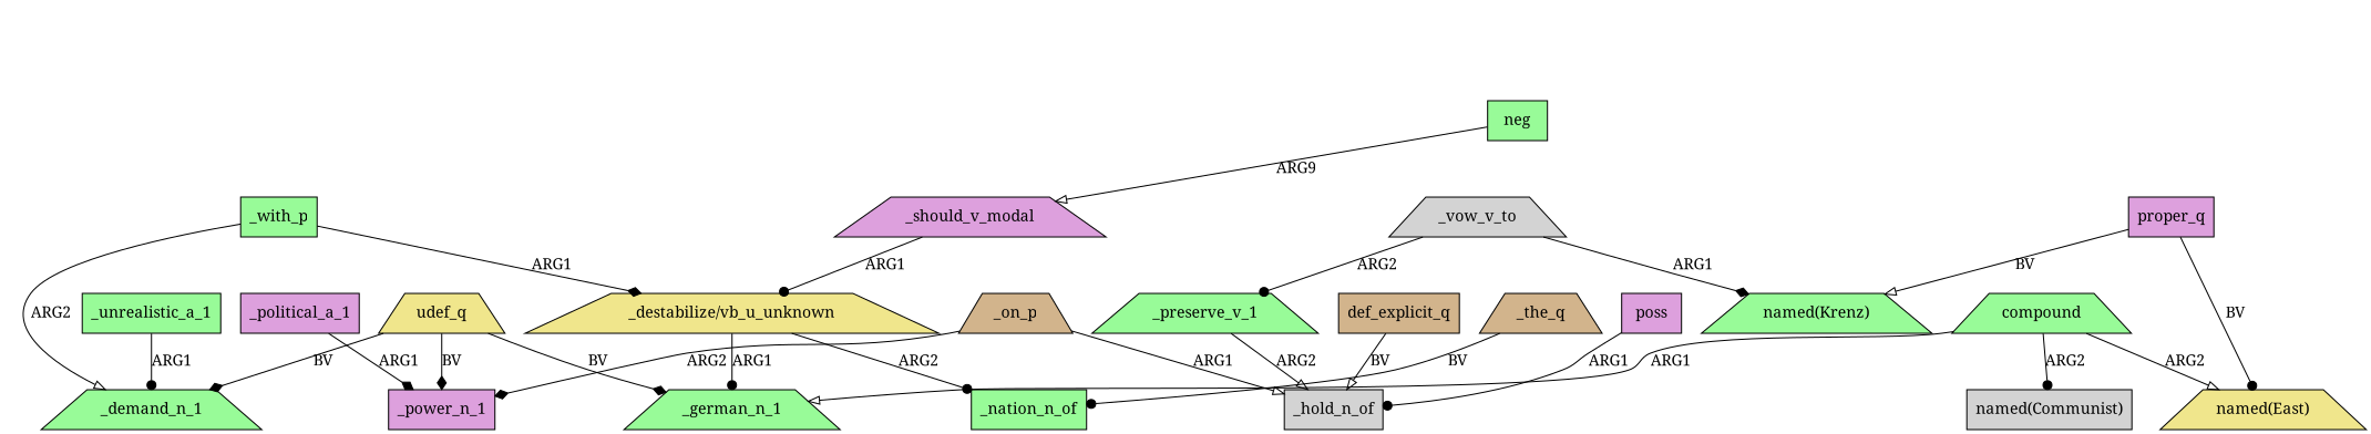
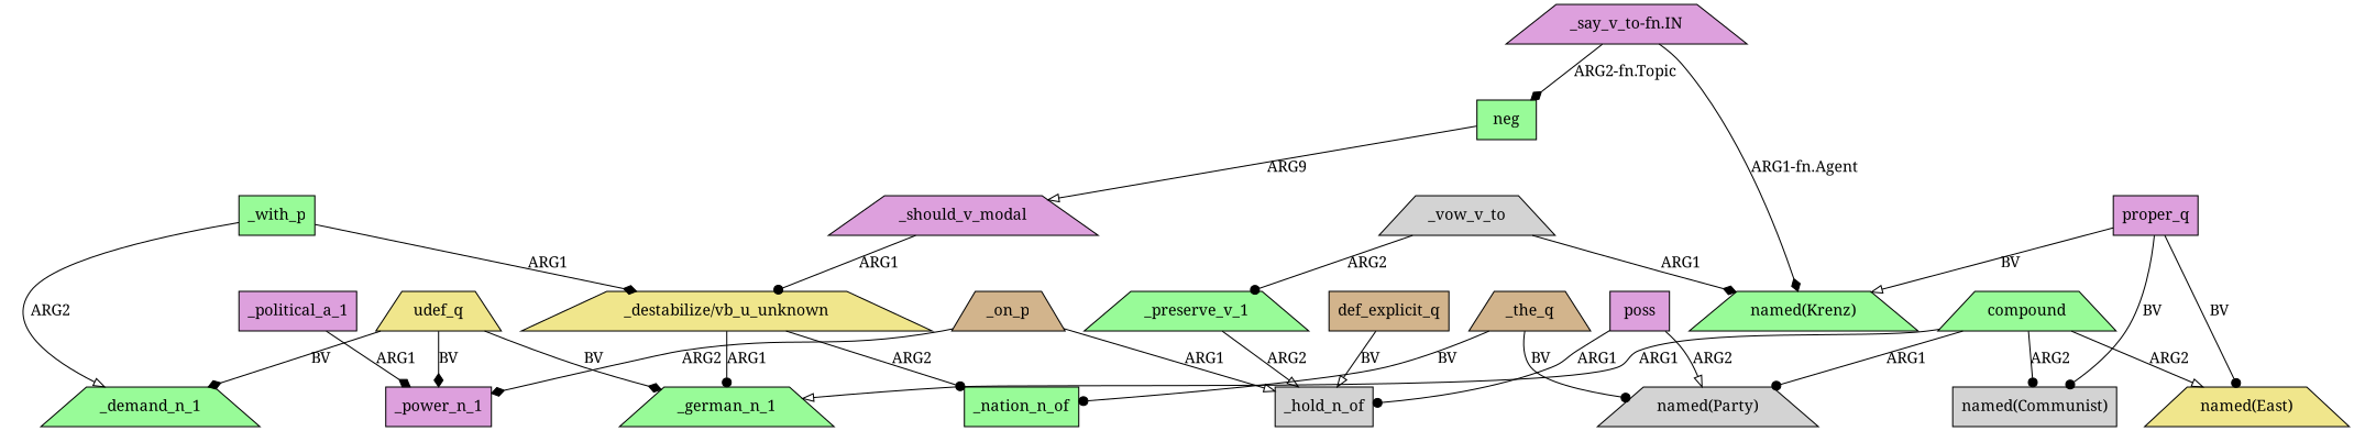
  digraph {
    fontname="Noto Serif"
    node [fillcolor=palegreen fontname="Noto Serif" shape=trapezium style=filled]
    edge [arrowhead=dot fontname="Noto Serif"]
    _with_p [shape=box]
    "_destabilize/vb_u_unknown" [fillcolor=khaki]
    _demand_n_1
    _german_n_1
    _nation_n_of [shape=box]
+   "_say_v_to-fn.IN" [fillcolor=plum]
    "named(Krenz)"
    neg [shape=box]
    _should_v_modal [fillcolor=plum]
    _hold_n_of [fillcolor=lightgrey shape=box]
    _preserve_v_1
-   _unrealistic_a_1 [shape=box]
    _on_p [fillcolor=tan]
    _power_n_1 [fillcolor=plum shape=box]
    def_explicit_q [fillcolor=tan shape=box]
    poss [fillcolor=plum shape=box]
+   "named(Party)" [fillcolor=lightgrey]
    proper_q [fillcolor=plum shape=box]
    "named(Communist)" [fillcolor=lightgrey shape=box]
    "named(East)" [fillcolor=khaki]
    _political_a_1 [fillcolor=plum shape=box]
    udef_q [fillcolor=khaki]
    _the_q [fillcolor=tan]
    compound
    _vow_v_to [fillcolor=lightgrey]
    _with_p -> "_destabilize/vb_u_unknown" [arrowhead=diamond label=ARG1]
    _with_p -> _demand_n_1 [arrowhead=onormal label=ARG2]
    "_destabilize/vb_u_unknown" -> _german_n_1 [label=ARG1]
    "_destabilize/vb_u_unknown" -> _nation_n_of [label=ARG2]
+   "_say_v_to-fn.IN" -> "named(Krenz)" [arrowhead=diamond label="ARG1-fn.Agent"]
+   "_say_v_to-fn.IN" -> neg [arrowhead=diamond label="ARG2-fn.Topic"]
    neg -> _should_v_modal [arrowhead=onormal label=ARG9]
    _should_v_modal -> "_destabilize/vb_u_unknown" [label=ARG1]
    _preserve_v_1 -> _hold_n_of [arrowhead=onormal label=ARG2]
-   _unrealistic_a_1 -> _demand_n_1 [label=ARG1]
    _on_p -> _hold_n_of [arrowhead=onormal label=ARG1]
    _on_p -> _power_n_1 [arrowhead=diamond label=ARG2]
    def_explicit_q -> _hold_n_of [arrowhead=onormal label=BV]
    poss -> _hold_n_of [label=ARG1]
+   poss -> "named(Party)" [arrowhead=onormal label=ARG2]
    proper_q -> "named(Krenz)" [arrowhead=onormal label=BV]
+   proper_q -> "named(Communist)" [label=BV]
    proper_q -> "named(East)" [label=BV]
    _political_a_1 -> _power_n_1 [arrowhead=diamond label=ARG1]
    udef_q -> _demand_n_1 [arrowhead=diamond label=BV]
    udef_q -> _german_n_1 [arrowhead=diamond label=BV]
    udef_q -> _power_n_1 [arrowhead=diamond label=BV]
    _the_q -> _nation_n_of [label=BV]
+   _the_q -> "named(Party)" [label=BV]
    compound -> _german_n_1 [arrowhead=onormal label=ARG1]
+   compound -> "named(Party)" [label=ARG1]
    compound -> "named(Communist)" [label=ARG2]
    compound -> "named(East)" [arrowhead=onormal label=ARG2]
    _vow_v_to -> "named(Krenz)" [arrowhead=diamond label=ARG1]
    _vow_v_to -> _preserve_v_1 [label=ARG2]
  }
